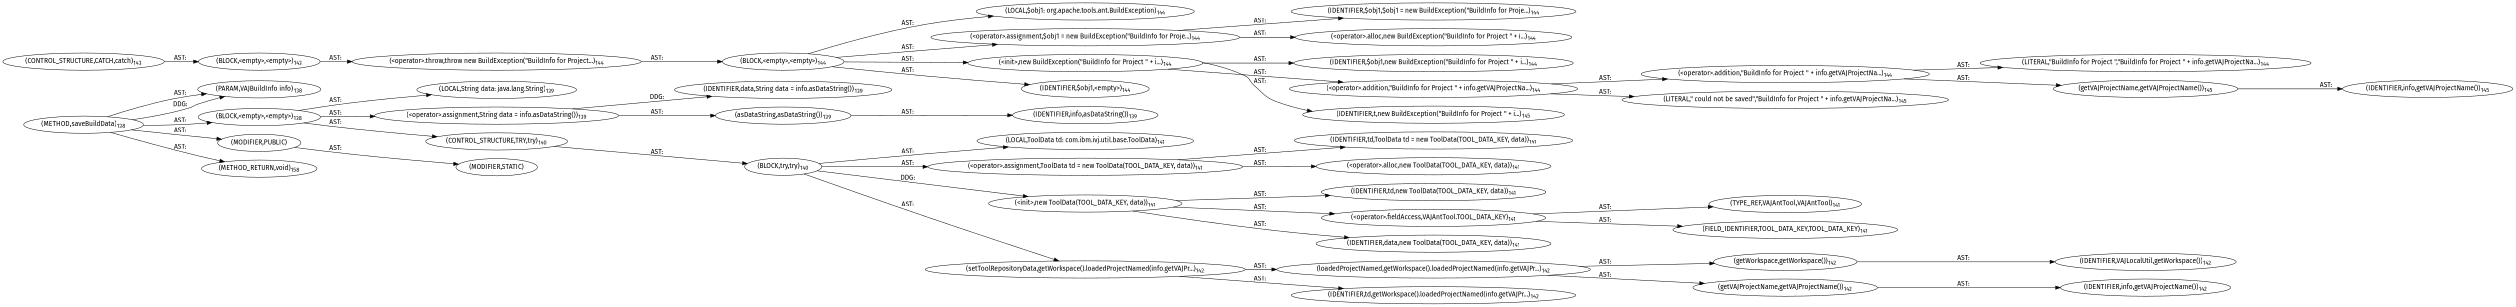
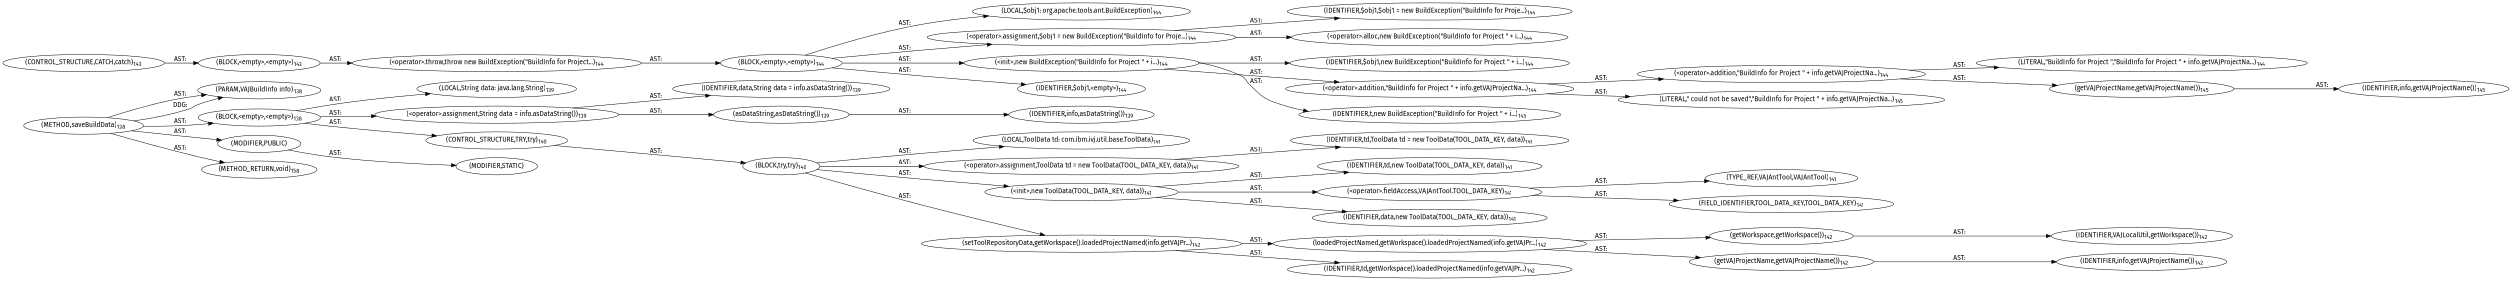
  digraph {
    fontname="Fira Sans"
    rankdir=LR
    node [fontname="Fira Sans"]
    edge [fontname="Fira Sans"]
    n1 [label=<(METHOD,saveBuildData)<SUB>138</SUB>>]
    n2 [label=<(PARAM,VAJBuildInfo info)<SUB>138</SUB>>]
    n3 [label=<(BLOCK,&lt;empty&gt;,&lt;empty&gt;)<SUB>138</SUB>>]
    n4 [label=<(MODIFIER,PUBLIC)>]
    n5 [label=<(METHOD_RETURN,void)<SUB>158</SUB>>]
    n6 [label=<(LOCAL,String data: java.lang.String)<SUB>139</SUB>>]
    n7 [label=<(&lt;operator&gt;.assignment,String data = info.asDataString())<SUB>139</SUB>>]
    n8 [label=<(CONTROL_STRUCTURE,TRY,try)<SUB>140</SUB>>]
    n9 [label=<(MODIFIER,STATIC)>]
    n10 [label=<(IDENTIFIER,data,String data = info.asDataString())<SUB>139</SUB>>]
    n11 [label=<(asDataString,asDataString())<SUB>139</SUB>>]
    n12 [label=<(BLOCK,try,try)<SUB>140</SUB>>]
    n13 [label=<(IDENTIFIER,info,asDataString())<SUB>139</SUB>>]
    n14 [label=<(LOCAL,ToolData td: com.ibm.ivj.util.base.ToolData)<SUB>141</SUB>>]
    n15 [label=<(&lt;operator&gt;.assignment,ToolData td = new ToolData(TOOL_DATA_KEY, data))<SUB>141</SUB>>]
    n16 [label=<(&lt;init&gt;,new ToolData(TOOL_DATA_KEY, data))<SUB>141</SUB>>]
    n17 [label=<(setToolRepositoryData,getWorkspace().loadedProjectNamed(info.getVAJPr...)<SUB>142</SUB>>]
    n18 [label=<(CONTROL_STRUCTURE,CATCH,catch)<SUB>143</SUB>>]
    n19 [label=<(BLOCK,&lt;empty&gt;,&lt;empty&gt;)<SUB>143</SUB>>]
    n20 [label=<(IDENTIFIER,td,ToolData td = new ToolData(TOOL_DATA_KEY, data))<SUB>141</SUB>>]
-   n21 [label=<(&lt;operator&gt;.alloc,new ToolData(TOOL_DATA_KEY, data))<SUB>141</SUB>>]
    n22 [label=<(IDENTIFIER,td,new ToolData(TOOL_DATA_KEY, data))<SUB>141</SUB>>]
    n23 [label=<(&lt;operator&gt;.fieldAccess,VAJAntTool.TOOL_DATA_KEY)<SUB>141</SUB>>]
    n24 [label=<(IDENTIFIER,data,new ToolData(TOOL_DATA_KEY, data))<SUB>141</SUB>>]
    n25 [label=<(loadedProjectNamed,getWorkspace().loadedProjectNamed(info.getVAJPr...)<SUB>142</SUB>>]
    n26 [label=<(IDENTIFIER,td,getWorkspace().loadedProjectNamed(info.getVAJPr...)<SUB>142</SUB>>]
    n27 [label=<(TYPE_REF,VAJAntTool,VAJAntTool)<SUB>141</SUB>>]
    n28 [label=<(FIELD_IDENTIFIER,TOOL_DATA_KEY,TOOL_DATA_KEY)<SUB>141</SUB>>]
    n29 [label=<(getWorkspace,getWorkspace())<SUB>142</SUB>>]
    n30 [label=<(getVAJProjectName,getVAJProjectName())<SUB>142</SUB>>]
    n31 [label=<(IDENTIFIER,VAJLocalUtil,getWorkspace())<SUB>142</SUB>>]
    n32 [label=<(IDENTIFIER,info,getVAJProjectName())<SUB>142</SUB>>]
    n33 [label=<(&lt;operator&gt;.throw,throw new BuildException(&quot;BuildInfo for Project...)<SUB>144</SUB>>]
    n34 [label=<(BLOCK,&lt;empty&gt;,&lt;empty&gt;)<SUB>144</SUB>>]
    n35 [label=<(LOCAL,$obj1: org.apache.tools.ant.BuildException)<SUB>144</SUB>>]
    n36 [label=<(&lt;operator&gt;.assignment,$obj1 = new BuildException(&quot;BuildInfo for Proje...)<SUB>144</SUB>>]
    n37 [label=<(&lt;init&gt;,new BuildException(&quot;BuildInfo for Project &quot; + i...)<SUB>144</SUB>>]
    n38 [label=<(IDENTIFIER,$obj1,&lt;empty&gt;)<SUB>144</SUB>>]
    n39 [label=<(IDENTIFIER,$obj1,$obj1 = new BuildException(&quot;BuildInfo for Proje...)<SUB>144</SUB>>]
    n40 [label=<(&lt;operator&gt;.alloc,new BuildException(&quot;BuildInfo for Project &quot; + i...)<SUB>144</SUB>>]
    n41 [label=<(IDENTIFIER,$obj1,new BuildException(&quot;BuildInfo for Project &quot; + i...)<SUB>144</SUB>>]
    n42 [label=<(&lt;operator&gt;.addition,&quot;BuildInfo for Project &quot; + info.getVAJProjectNa...)<SUB>144</SUB>>]
    n43 [label=<(IDENTIFIER,t,new BuildException(&quot;BuildInfo for Project &quot; + i...)<SUB>145</SUB>>]
    n44 [label=<(&lt;operator&gt;.addition,&quot;BuildInfo for Project &quot; + info.getVAJProjectNa...)<SUB>144</SUB>>]
    n45 [label=<(LITERAL,&quot; could not be saved&quot;,&quot;BuildInfo for Project &quot; + info.getVAJProjectNa...)<SUB>145</SUB>>]
    n46 [label=<(LITERAL,&quot;BuildInfo for Project &quot;,&quot;BuildInfo for Project &quot; + info.getVAJProjectNa...)<SUB>144</SUB>>]
    n47 [label=<(getVAJProjectName,getVAJProjectName())<SUB>145</SUB>>]
    n48 [label=<(IDENTIFIER,info,getVAJProjectName())<SUB>145</SUB>>]
    n1 -> n2 [label="AST: "]
    n1 -> n2 [label="DDG: "]
    n1 -> n3 [label="AST: "]
    n1 -> n4 [label="AST: "]
    n1 -> n5 [label="AST: "]
    n3 -> n6 [label="AST: "]
    n3 -> n7 [label="AST: "]
    n3 -> n8 [label="AST: "]
    n4 -> n9 [label="AST: "]
-   n7 -> n10 [label="DDG: "]
+   n7 -> n10 [label="AST: "]
    n7 -> n11 [label="AST: "]
    n8 -> n12 [label="AST: "]
    n11 -> n13 [label="AST: "]
    n12 -> n14 [label="AST: "]
    n12 -> n15 [label="AST: "]
-   n12 -> n16 [label="DDG: "]
+   n12 -> n16 [label="AST: "]
    n12 -> n17 [label="AST: "]
    n15 -> n20 [label="AST: "]
-   n15 -> n21 [label="AST: "]
    n16 -> n22 [label="AST: "]
    n16 -> n23 [label="AST: "]
    n16 -> n24 [label="AST: "]
    n17 -> n25 [label="AST: "]
    n17 -> n26 [label="AST: "]
    n18 -> n19 [label="AST: "]
    n19 -> n33 [label="AST: "]
    n23 -> n27 [label="AST: "]
    n23 -> n28 [label="AST: "]
    n25 -> n29 [label="AST: "]
    n25 -> n30 [label="AST: "]
    n29 -> n31 [label="AST: "]
    n30 -> n32 [label="AST: "]
    n33 -> n34 [label="AST: "]
    n34 -> n35 [label="AST: "]
    n34 -> n36 [label="AST: "]
    n34 -> n37 [label="AST: "]
    n34 -> n38 [label="AST: "]
    n36 -> n39 [label="AST: "]
    n36 -> n40 [label="AST: "]
    n37 -> n41 [label="AST: "]
    n37 -> n42 [label="AST: "]
    n37 -> n43 [label="AST: "]
    n42 -> n44 [label="AST: "]
    n42 -> n45 [label="AST: "]
    n44 -> n46 [label="AST: "]
    n44 -> n47 [label="AST: "]
    n47 -> n48 [label="AST: "]
  }
